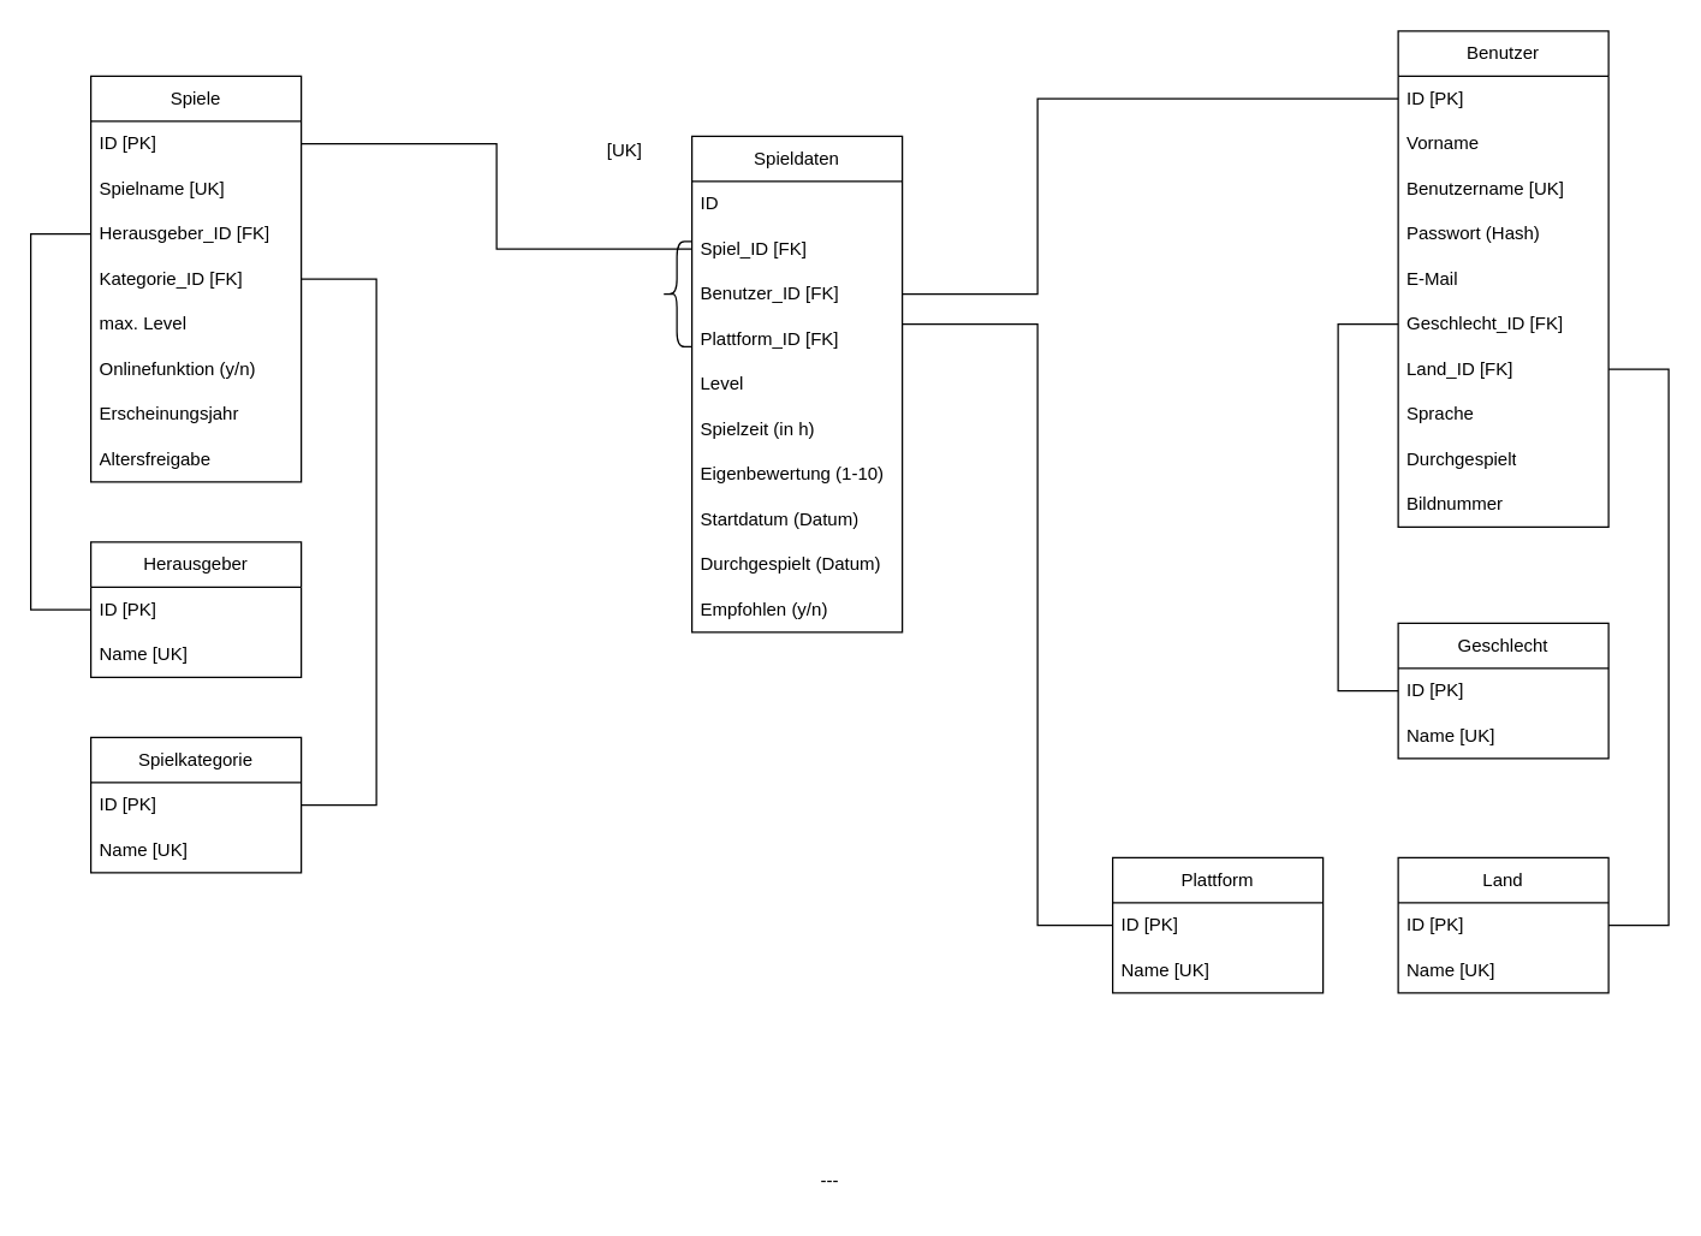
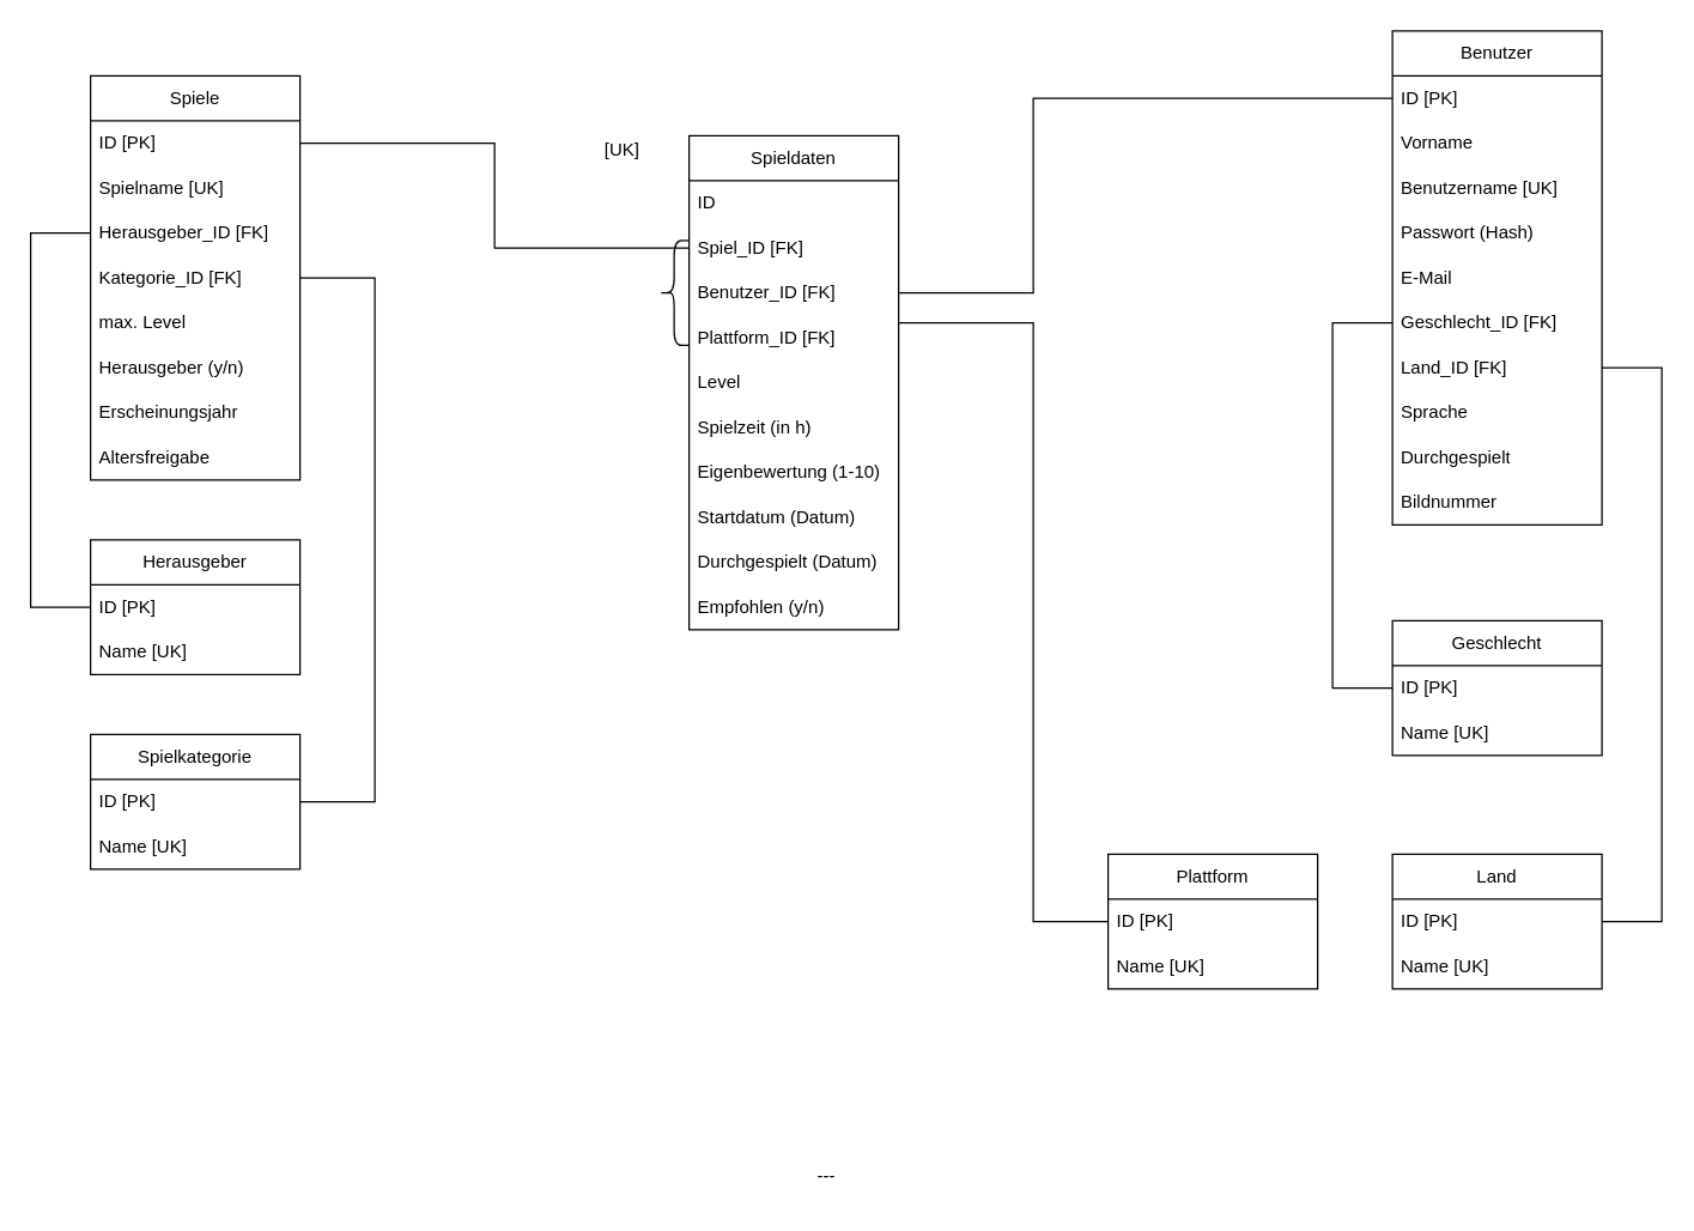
  <mxCell id="0" />
  <mxCell id="1" parent="0" />
  <mxCell id="2" value="Spiele" style="swimlane;fontStyle=0;childLayout=stackLayout;horizontal=1;startSize=30;horizontalStack=0;resizeParent=1;resizeParentMax=0;resizeLast=0;collapsible=1;marginBottom=0;whiteSpace=wrap;html=1;" parent="1" vertex="1"><mxGeometry x="60" y="50" width="140" height="270" as="geometry" /></mxCell>
  <mxCell id="3" value="ID [PK]" style="text;strokeColor=none;fillColor=none;align=left;verticalAlign=middle;spacingLeft=4;spacingRight=4;overflow=hidden;points=[[0,0.5],[1,0.5]];portConstraint=eastwest;rotatable=0;whiteSpace=wrap;html=1;" parent="2" vertex="1"><mxGeometry y="30" width="140" height="30" as="geometry" /></mxCell>
  <mxCell id="4" value="Spielname [UK]" style="text;strokeColor=none;fillColor=none;align=left;verticalAlign=middle;spacingLeft=4;spacingRight=4;overflow=hidden;points=[[0,0.5],[1,0.5]];portConstraint=eastwest;rotatable=0;whiteSpace=wrap;html=1;" parent="2" vertex="1"><mxGeometry y="60" width="140" height="30" as="geometry" /></mxCell>
  <mxCell id="5" value="Herausgeber_ID [FK]" style="text;strokeColor=none;fillColor=none;align=left;verticalAlign=middle;spacingLeft=4;spacingRight=4;overflow=hidden;points=[[0,0.5],[1,0.5]];portConstraint=eastwest;rotatable=0;whiteSpace=wrap;html=1;" parent="2" vertex="1"><mxGeometry y="90" width="140" height="30" as="geometry" /></mxCell>
  <mxCell id="6" value="Kategorie_ID&amp;nbsp;[FK]" style="text;strokeColor=none;fillColor=none;align=left;verticalAlign=middle;spacingLeft=4;spacingRight=4;overflow=hidden;points=[[0,0.5],[1,0.5]];portConstraint=eastwest;rotatable=0;whiteSpace=wrap;html=1;" parent="2" vertex="1"><mxGeometry y="120" width="140" height="30" as="geometry" /></mxCell>
  <mxCell id="7" value="max. Level" style="text;strokeColor=none;fillColor=none;align=left;verticalAlign=middle;spacingLeft=4;spacingRight=4;overflow=hidden;points=[[0,0.5],[1,0.5]];portConstraint=eastwest;rotatable=0;whiteSpace=wrap;html=1;" parent="2" vertex="1"><mxGeometry y="150" width="140" height="30" as="geometry" /></mxCell>
- <mxCell id="8" value="Onlinefunktion (y/n)" style="text;strokeColor=none;fillColor=none;align=left;verticalAlign=middle;spacingLeft=4;spacingRight=4;overflow=hidden;points=[[0,0.5],[1,0.5]];portConstraint=eastwest;rotatable=0;whiteSpace=wrap;html=1;" parent="2" vertex="1"><mxGeometry y="180" width="140" height="30" as="geometry" /></mxCell>
+ <mxCell id="8" value="Herausgeber (y/n)" style="text;strokeColor=none;fillColor=none;align=left;verticalAlign=middle;spacingLeft=4;spacingRight=4;overflow=hidden;points=[[0,0.5],[1,0.5]];portConstraint=eastwest;rotatable=0;whiteSpace=wrap;html=1;" parent="2" vertex="1"><mxGeometry y="180" width="140" height="30" as="geometry" /></mxCell>
  <mxCell id="9" value="Erscheinungsjahr" style="text;strokeColor=none;fillColor=none;align=left;verticalAlign=middle;spacingLeft=4;spacingRight=4;overflow=hidden;points=[[0,0.5],[1,0.5]];portConstraint=eastwest;rotatable=0;whiteSpace=wrap;html=1;" parent="2" vertex="1"><mxGeometry y="210" width="140" height="30" as="geometry" /></mxCell>
  <mxCell id="10" value="Altersfreigabe" style="text;strokeColor=none;fillColor=none;align=left;verticalAlign=middle;spacingLeft=4;spacingRight=4;overflow=hidden;points=[[0,0.5],[1,0.5]];portConstraint=eastwest;rotatable=0;whiteSpace=wrap;html=1;" parent="2" vertex="1"><mxGeometry y="240" width="140" height="30" as="geometry" /></mxCell>
  <mxCell id="11" value="Benutzer" style="swimlane;fontStyle=0;childLayout=stackLayout;horizontal=1;startSize=30;horizontalStack=0;resizeParent=1;resizeParentMax=0;resizeLast=0;collapsible=1;marginBottom=0;whiteSpace=wrap;html=1;" parent="1" vertex="1"><mxGeometry x="930" y="20" width="140" height="330" as="geometry" /></mxCell>
  <mxCell id="12" value="ID [PK]" style="text;strokeColor=none;fillColor=none;align=left;verticalAlign=middle;spacingLeft=4;spacingRight=4;overflow=hidden;points=[[0,0.5],[1,0.5]];portConstraint=eastwest;rotatable=0;whiteSpace=wrap;html=1;" parent="11" vertex="1"><mxGeometry y="30" width="140" height="30" as="geometry" /></mxCell>
  <mxCell id="13" value="Vorname" style="text;strokeColor=none;fillColor=none;align=left;verticalAlign=middle;spacingLeft=4;spacingRight=4;overflow=hidden;points=[[0,0.5],[1,0.5]];portConstraint=eastwest;rotatable=0;whiteSpace=wrap;html=1;" parent="11" vertex="1"><mxGeometry y="60" width="140" height="30" as="geometry" /></mxCell>
  <mxCell id="14" value="Benutzername&amp;nbsp;[UK]" style="text;strokeColor=none;fillColor=none;align=left;verticalAlign=middle;spacingLeft=4;spacingRight=4;overflow=hidden;points=[[0,0.5],[1,0.5]];portConstraint=eastwest;rotatable=0;whiteSpace=wrap;html=1;" parent="11" vertex="1"><mxGeometry y="90" width="140" height="30" as="geometry" /></mxCell>
  <mxCell id="15" value="Passwort (Hash)" style="text;strokeColor=none;fillColor=none;align=left;verticalAlign=middle;spacingLeft=4;spacingRight=4;overflow=hidden;points=[[0,0.5],[1,0.5]];portConstraint=eastwest;rotatable=0;whiteSpace=wrap;html=1;" parent="11" vertex="1"><mxGeometry y="120" width="140" height="30" as="geometry" /></mxCell>
  <mxCell id="16" value="E-Mail" style="text;strokeColor=none;fillColor=none;align=left;verticalAlign=middle;spacingLeft=4;spacingRight=4;overflow=hidden;points=[[0,0.5],[1,0.5]];portConstraint=eastwest;rotatable=0;whiteSpace=wrap;html=1;" parent="11" vertex="1"><mxGeometry y="150" width="140" height="30" as="geometry" /></mxCell>
  <mxCell id="17" value="Geschlecht_ID&amp;nbsp;[FK]" style="text;strokeColor=none;fillColor=none;align=left;verticalAlign=middle;spacingLeft=4;spacingRight=4;overflow=hidden;points=[[0,0.5],[1,0.5]];portConstraint=eastwest;rotatable=0;whiteSpace=wrap;html=1;" parent="11" vertex="1"><mxGeometry y="180" width="140" height="30" as="geometry" /></mxCell>
  <mxCell id="18" value="Land_ID&amp;nbsp;[FK]" style="text;strokeColor=none;fillColor=none;align=left;verticalAlign=middle;spacingLeft=4;spacingRight=4;overflow=hidden;points=[[0,0.5],[1,0.5]];portConstraint=eastwest;rotatable=0;whiteSpace=wrap;html=1;" parent="11" vertex="1"><mxGeometry y="210" width="140" height="30" as="geometry" /></mxCell>
  <mxCell id="19" value="Sprache" style="text;strokeColor=none;fillColor=none;align=left;verticalAlign=middle;spacingLeft=4;spacingRight=4;overflow=hidden;points=[[0,0.5],[1,0.5]];portConstraint=eastwest;rotatable=0;whiteSpace=wrap;html=1;" parent="11" vertex="1"><mxGeometry y="240" width="140" height="30" as="geometry" /></mxCell>
  <mxCell id="20" value="Durchgespielt" style="text;strokeColor=none;fillColor=none;align=left;verticalAlign=middle;spacingLeft=4;spacingRight=4;overflow=hidden;points=[[0,0.5],[1,0.5]];portConstraint=eastwest;rotatable=0;whiteSpace=wrap;html=1;" parent="11" vertex="1"><mxGeometry y="270" width="140" height="30" as="geometry" /></mxCell>
  <mxCell id="21" value="Bildnummer" style="text;strokeColor=none;fillColor=none;align=left;verticalAlign=middle;spacingLeft=4;spacingRight=4;overflow=hidden;points=[[0,0.5],[1,0.5]];portConstraint=eastwest;rotatable=0;whiteSpace=wrap;html=1;" parent="11" vertex="1"><mxGeometry y="300" width="140" height="30" as="geometry" /></mxCell>
  <mxCell id="22" value="Spieldaten" style="swimlane;fontStyle=0;childLayout=stackLayout;horizontal=1;startSize=30;horizontalStack=0;resizeParent=1;resizeParentMax=0;resizeLast=0;collapsible=1;marginBottom=0;whiteSpace=wrap;html=1;" parent="1" vertex="1"><mxGeometry x="460" y="90" width="140" height="330" as="geometry" /></mxCell>
  <mxCell id="23" value="ID" style="text;strokeColor=none;fillColor=none;align=left;verticalAlign=middle;spacingLeft=4;spacingRight=4;overflow=hidden;points=[[0,0.5],[1,0.5]];portConstraint=eastwest;rotatable=0;whiteSpace=wrap;html=1;" parent="22" vertex="1"><mxGeometry y="30" width="140" height="30" as="geometry" /></mxCell>
  <mxCell id="24" value="Spiel_ID&amp;nbsp;[FK]" style="text;strokeColor=none;fillColor=none;align=left;verticalAlign=middle;spacingLeft=4;spacingRight=4;overflow=hidden;points=[[0,0.5],[1,0.5]];portConstraint=eastwest;rotatable=0;whiteSpace=wrap;html=1;" parent="22" vertex="1"><mxGeometry y="60" width="140" height="30" as="geometry" /></mxCell>
  <mxCell id="25" value="Benutzer_ID&amp;nbsp;[FK]" style="text;strokeColor=none;fillColor=none;align=left;verticalAlign=middle;spacingLeft=4;spacingRight=4;overflow=hidden;points=[[0,0.5],[1,0.5]];portConstraint=eastwest;rotatable=0;whiteSpace=wrap;html=1;" parent="22" vertex="1"><mxGeometry y="90" width="140" height="30" as="geometry" /></mxCell>
  <mxCell id="26" value="Plattform_ID&amp;nbsp;[FK]" style="text;strokeColor=none;fillColor=none;align=left;verticalAlign=middle;spacingLeft=4;spacingRight=4;overflow=hidden;points=[[0,0.5],[1,0.5]];portConstraint=eastwest;rotatable=0;whiteSpace=wrap;html=1;" parent="22" vertex="1"><mxGeometry y="120" width="140" height="30" as="geometry" /></mxCell>
  <mxCell id="27" value="Level" style="text;strokeColor=none;fillColor=none;align=left;verticalAlign=middle;spacingLeft=4;spacingRight=4;overflow=hidden;points=[[0,0.5],[1,0.5]];portConstraint=eastwest;rotatable=0;whiteSpace=wrap;html=1;" parent="22" vertex="1"><mxGeometry y="150" width="140" height="30" as="geometry" /></mxCell>
  <mxCell id="28" value="Spielzeit (in h)" style="text;strokeColor=none;fillColor=none;align=left;verticalAlign=middle;spacingLeft=4;spacingRight=4;overflow=hidden;points=[[0,0.5],[1,0.5]];portConstraint=eastwest;rotatable=0;whiteSpace=wrap;html=1;" parent="22" vertex="1"><mxGeometry y="180" width="140" height="30" as="geometry" /></mxCell>
  <mxCell id="29" value="Eigenbewertung (1-10)" style="text;strokeColor=none;fillColor=none;align=left;verticalAlign=middle;spacingLeft=4;spacingRight=4;overflow=hidden;points=[[0,0.5],[1,0.5]];portConstraint=eastwest;rotatable=0;whiteSpace=wrap;html=1;" parent="22" vertex="1"><mxGeometry y="210" width="140" height="30" as="geometry" /></mxCell>
  <mxCell id="30" value="Startdatum (Datum)" style="text;strokeColor=none;fillColor=none;align=left;verticalAlign=middle;spacingLeft=4;spacingRight=4;overflow=hidden;points=[[0,0.5],[1,0.5]];portConstraint=eastwest;rotatable=0;whiteSpace=wrap;html=1;" parent="22" vertex="1"><mxGeometry y="240" width="140" height="30" as="geometry" /></mxCell>
  <mxCell id="31" value="Durchgespielt (Datum)" style="text;strokeColor=none;fillColor=none;align=left;verticalAlign=middle;spacingLeft=4;spacingRight=4;overflow=hidden;points=[[0,0.5],[1,0.5]];portConstraint=eastwest;rotatable=0;whiteSpace=wrap;html=1;" parent="22" vertex="1"><mxGeometry y="270" width="140" height="30" as="geometry" /></mxCell>
  <mxCell id="32" value="Empfohlen (y/n)" style="text;strokeColor=none;fillColor=none;align=left;verticalAlign=middle;spacingLeft=4;spacingRight=4;overflow=hidden;points=[[0,0.5],[1,0.5]];portConstraint=eastwest;rotatable=0;whiteSpace=wrap;html=1;" parent="22" vertex="1"><mxGeometry y="300" width="140" height="30" as="geometry" /></mxCell>
  <mxCell id="33" value="Plattform" style="swimlane;fontStyle=0;childLayout=stackLayout;horizontal=1;startSize=30;horizontalStack=0;resizeParent=1;resizeParentMax=0;resizeLast=0;collapsible=1;marginBottom=0;whiteSpace=wrap;html=1;" parent="1" vertex="1"><mxGeometry x="740" y="570" width="140" height="90" as="geometry"><mxRectangle x="950" y="400" width="100" height="30" as="alternateBounds" /></mxGeometry></mxCell>
  <mxCell id="34" value="ID [PK]" style="text;strokeColor=none;fillColor=none;align=left;verticalAlign=middle;spacingLeft=4;spacingRight=4;overflow=hidden;points=[[0,0.5],[1,0.5]];portConstraint=eastwest;rotatable=0;whiteSpace=wrap;html=1;" parent="33" vertex="1"><mxGeometry y="30" width="140" height="30" as="geometry" /></mxCell>
  <mxCell id="35" value="Name&amp;nbsp;[UK]" style="text;strokeColor=none;fillColor=none;align=left;verticalAlign=middle;spacingLeft=4;spacingRight=4;overflow=hidden;points=[[0,0.5],[1,0.5]];portConstraint=eastwest;rotatable=0;whiteSpace=wrap;html=1;" parent="33" vertex="1"><mxGeometry y="60" width="140" height="30" as="geometry" /></mxCell>
  <mxCell id="36" value="Spielkategorie" style="swimlane;fontStyle=0;childLayout=stackLayout;horizontal=1;startSize=30;horizontalStack=0;resizeParent=1;resizeParentMax=0;resizeLast=0;collapsible=1;marginBottom=0;whiteSpace=wrap;html=1;" parent="1" vertex="1"><mxGeometry x="60" y="490" width="140" height="90" as="geometry" /></mxCell>
  <mxCell id="37" value="ID [PK]" style="text;strokeColor=none;fillColor=none;align=left;verticalAlign=middle;spacingLeft=4;spacingRight=4;overflow=hidden;points=[[0,0.5],[1,0.5]];portConstraint=eastwest;rotatable=0;whiteSpace=wrap;html=1;" parent="36" vertex="1"><mxGeometry y="30" width="140" height="30" as="geometry" /></mxCell>
  <mxCell id="38" value="Name&amp;nbsp;[UK]" style="text;strokeColor=none;fillColor=none;align=left;verticalAlign=middle;spacingLeft=4;spacingRight=4;overflow=hidden;points=[[0,0.5],[1,0.5]];portConstraint=eastwest;rotatable=0;whiteSpace=wrap;html=1;" parent="36" vertex="1"><mxGeometry y="60" width="140" height="30" as="geometry" /></mxCell>
  <mxCell id="39" style="edgeStyle=orthogonalEdgeStyle;rounded=0;orthogonalLoop=1;jettySize=auto;html=1;endArrow=none;endFill=0;" parent="1" source="3" target="24" edge="1"><mxGeometry relative="1" as="geometry" /></mxCell>
  <mxCell id="40" style="edgeStyle=orthogonalEdgeStyle;rounded=0;orthogonalLoop=1;jettySize=auto;html=1;entryX=1;entryY=0.5;entryDx=0;entryDy=0;endArrow=none;endFill=0;" parent="1" source="12" target="25" edge="1"><mxGeometry relative="1" as="geometry"><Array as="points"><mxPoint x="690" y="65" /><mxPoint x="690" y="195" /></Array></mxGeometry></mxCell>
  <mxCell id="41" style="edgeStyle=orthogonalEdgeStyle;rounded=0;orthogonalLoop=1;jettySize=auto;html=1;entryX=1;entryY=0.5;entryDx=0;entryDy=0;endArrow=none;endFill=0;" parent="1" source="37" target="6" edge="1"><mxGeometry relative="1" as="geometry"><Array as="points"><mxPoint x="250" y="535" /><mxPoint x="250" y="185" /></Array></mxGeometry></mxCell>
  <mxCell id="42" style="edgeStyle=orthogonalEdgeStyle;rounded=0;orthogonalLoop=1;jettySize=auto;html=1;endArrow=none;endFill=0;" parent="1" source="34" target="26" edge="1"><mxGeometry relative="1" as="geometry"><Array as="points"><mxPoint x="690" y="615" /><mxPoint x="690" y="215" /></Array></mxGeometry></mxCell>
  <mxCell id="43" value="---" style="text;strokeColor=none;fillColor=none;align=left;verticalAlign=middle;spacingLeft=4;spacingRight=4;overflow=hidden;points=[[0,0.5],[1,0.5]];portConstraint=eastwest;rotatable=0;whiteSpace=wrap;html=1;" parent="1" vertex="1"><mxGeometry x="540" y="770" width="140" height="30" as="geometry" /></mxCell>
  <mxCell id="44" value="Herausgeber" style="swimlane;fontStyle=0;childLayout=stackLayout;horizontal=1;startSize=30;horizontalStack=0;resizeParent=1;resizeParentMax=0;resizeLast=0;collapsible=1;marginBottom=0;whiteSpace=wrap;html=1;" parent="1" vertex="1"><mxGeometry x="60" y="360" width="140" height="90" as="geometry" /></mxCell>
  <mxCell id="45" value="ID [PK]" style="text;strokeColor=none;fillColor=none;align=left;verticalAlign=middle;spacingLeft=4;spacingRight=4;overflow=hidden;points=[[0,0.5],[1,0.5]];portConstraint=eastwest;rotatable=0;whiteSpace=wrap;html=1;" parent="44" vertex="1"><mxGeometry y="30" width="140" height="30" as="geometry" /></mxCell>
  <mxCell id="46" value="Name&amp;nbsp;[UK]" style="text;strokeColor=none;fillColor=none;align=left;verticalAlign=middle;spacingLeft=4;spacingRight=4;overflow=hidden;points=[[0,0.5],[1,0.5]];portConstraint=eastwest;rotatable=0;whiteSpace=wrap;html=1;" parent="44" vertex="1"><mxGeometry y="60" width="140" height="30" as="geometry" /></mxCell>
  <mxCell id="47" style="edgeStyle=orthogonalEdgeStyle;rounded=0;orthogonalLoop=1;jettySize=auto;html=1;exitX=0;exitY=0.5;exitDx=0;exitDy=0;entryX=0;entryY=0.5;entryDx=0;entryDy=0;endArrow=none;endFill=0;" parent="1" source="45" target="5" edge="1"><mxGeometry relative="1" as="geometry"><Array as="points"><mxPoint x="20" y="405" /><mxPoint x="20" y="155" /></Array></mxGeometry></mxCell>
  <mxCell id="48" value="Land" style="swimlane;fontStyle=0;childLayout=stackLayout;horizontal=1;startSize=30;horizontalStack=0;resizeParent=1;resizeParentMax=0;resizeLast=0;collapsible=1;marginBottom=0;whiteSpace=wrap;html=1;" parent="1" vertex="1"><mxGeometry x="930" y="570" width="140" height="90" as="geometry"><mxRectangle x="950" y="400" width="100" height="30" as="alternateBounds" /></mxGeometry></mxCell>
  <mxCell id="49" value="ID [PK]" style="text;strokeColor=none;fillColor=none;align=left;verticalAlign=middle;spacingLeft=4;spacingRight=4;overflow=hidden;points=[[0,0.5],[1,0.5]];portConstraint=eastwest;rotatable=0;whiteSpace=wrap;html=1;" parent="48" vertex="1"><mxGeometry y="30" width="140" height="30" as="geometry" /></mxCell>
  <mxCell id="50" value="Name&amp;nbsp;[UK]" style="text;strokeColor=none;fillColor=none;align=left;verticalAlign=middle;spacingLeft=4;spacingRight=4;overflow=hidden;points=[[0,0.5],[1,0.5]];portConstraint=eastwest;rotatable=0;whiteSpace=wrap;html=1;" parent="48" vertex="1"><mxGeometry y="60" width="140" height="30" as="geometry" /></mxCell>
  <mxCell id="51" value="Geschlecht" style="swimlane;fontStyle=0;childLayout=stackLayout;horizontal=1;startSize=30;horizontalStack=0;resizeParent=1;resizeParentMax=0;resizeLast=0;collapsible=1;marginBottom=0;whiteSpace=wrap;html=1;" parent="1" vertex="1"><mxGeometry x="930" y="414" width="140" height="90" as="geometry"><mxRectangle x="950" y="400" width="100" height="30" as="alternateBounds" /></mxGeometry></mxCell>
  <mxCell id="52" value="ID [PK]" style="text;strokeColor=none;fillColor=none;align=left;verticalAlign=middle;spacingLeft=4;spacingRight=4;overflow=hidden;points=[[0,0.5],[1,0.5]];portConstraint=eastwest;rotatable=0;whiteSpace=wrap;html=1;" parent="51" vertex="1"><mxGeometry y="30" width="140" height="30" as="geometry" /></mxCell>
  <mxCell id="53" value="Name&amp;nbsp;[UK]" style="text;strokeColor=none;fillColor=none;align=left;verticalAlign=middle;spacingLeft=4;spacingRight=4;overflow=hidden;points=[[0,0.5],[1,0.5]];portConstraint=eastwest;rotatable=0;whiteSpace=wrap;html=1;" parent="51" vertex="1"><mxGeometry y="60" width="140" height="30" as="geometry" /></mxCell>
  <mxCell id="54" style="edgeStyle=orthogonalEdgeStyle;rounded=0;orthogonalLoop=1;jettySize=auto;html=1;entryX=0;entryY=0.5;entryDx=0;entryDy=0;endArrow=none;startFill=0;" parent="1" source="52" target="17" edge="1"><mxGeometry relative="1" as="geometry"><Array as="points"><mxPoint x="890" y="459" /><mxPoint x="890" y="215" /></Array></mxGeometry></mxCell>
  <mxCell id="55" style="edgeStyle=orthogonalEdgeStyle;rounded=0;orthogonalLoop=1;jettySize=auto;html=1;entryX=1;entryY=0.5;entryDx=0;entryDy=0;endArrow=none;startFill=0;" parent="1" source="49" target="18" edge="1"><mxGeometry relative="1" as="geometry"><Array as="points"><mxPoint x="1110" y="615" /><mxPoint x="1110" y="245" /></Array></mxGeometry></mxCell>
  <mxCell id="56" value="" style="shape=curlyBracket;whiteSpace=wrap;html=1;rounded=1;labelPosition=left;verticalLabelPosition=middle;align=right;verticalAlign=middle;" parent="1" vertex="1"><mxGeometry x="440" y="160" width="20" height="70" as="geometry" /></mxCell>
  <mxCell id="57" value="[UK]" style="text;html=1;align=center;verticalAlign=middle;resizable=0;points=[];autosize=1;strokeColor=none;fillColor=none;" parent="1" vertex="1"><mxGeometry x="390" y="85" width="50" height="30" as="geometry" /></mxCell>
